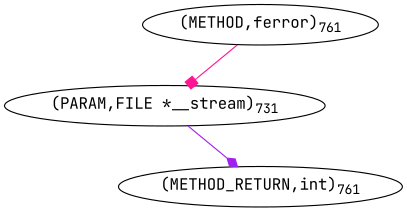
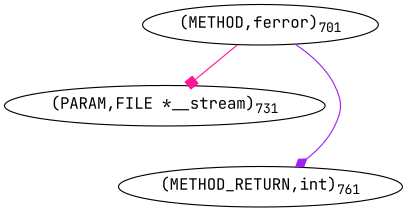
  digraph {
    fontname="JetBrains Mono"
    node [fontname="JetBrains Mono"]
    edge [fontname="JetBrains Mono"]
-   n1 [label=<(METHOD,ferror)<SUB>761</SUB>>]
+   n1 [label=<(METHOD,ferror)<SUB>701</SUB>>]
    n2 [label=<(PARAM,FILE *__stream)<SUB>731</SUB>>]
    n3 [label=<(METHOD_RETURN,int)<SUB>761</SUB>>]
    n1 -> n2 [arrowhead=box color=deeppink]
-   n2 -> n3 [arrowhead=diamond color=purple]
+   n1 -> n3 [arrowhead=diamond color=purple]
  }
